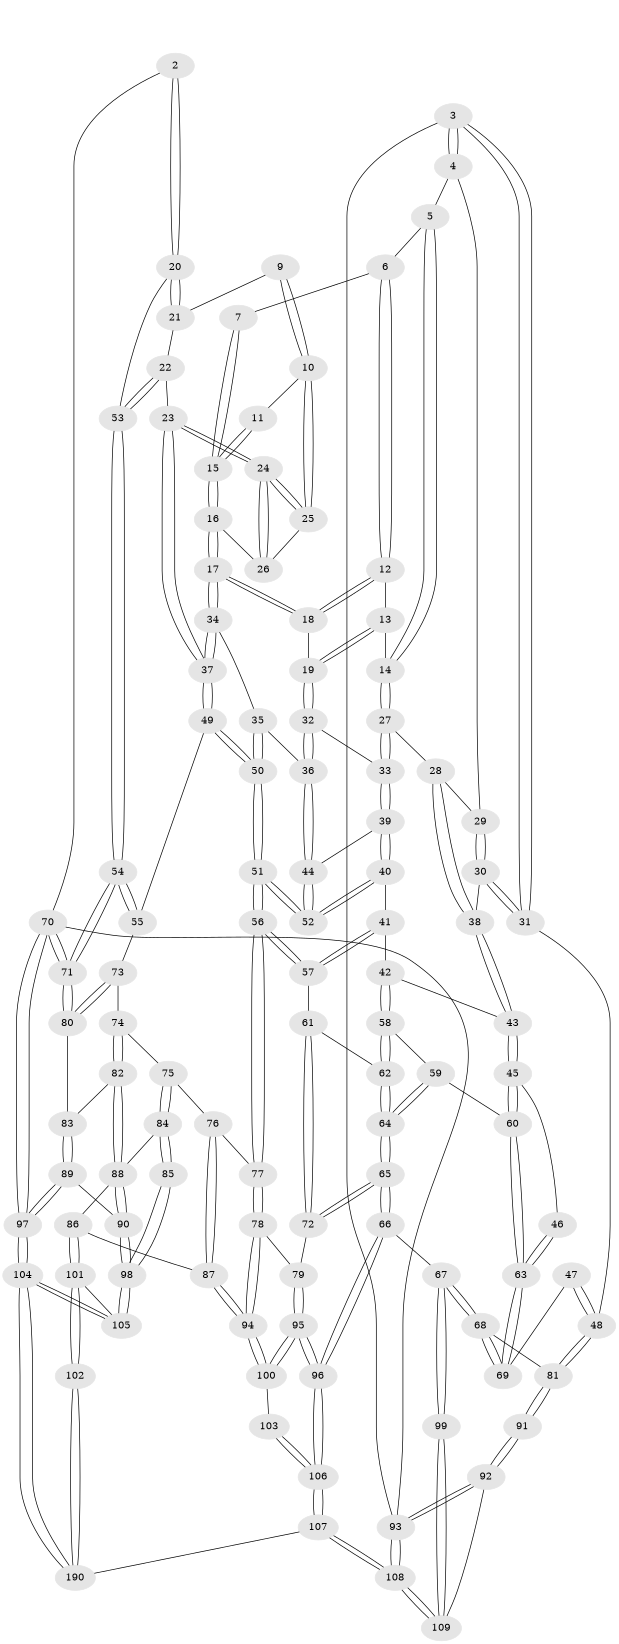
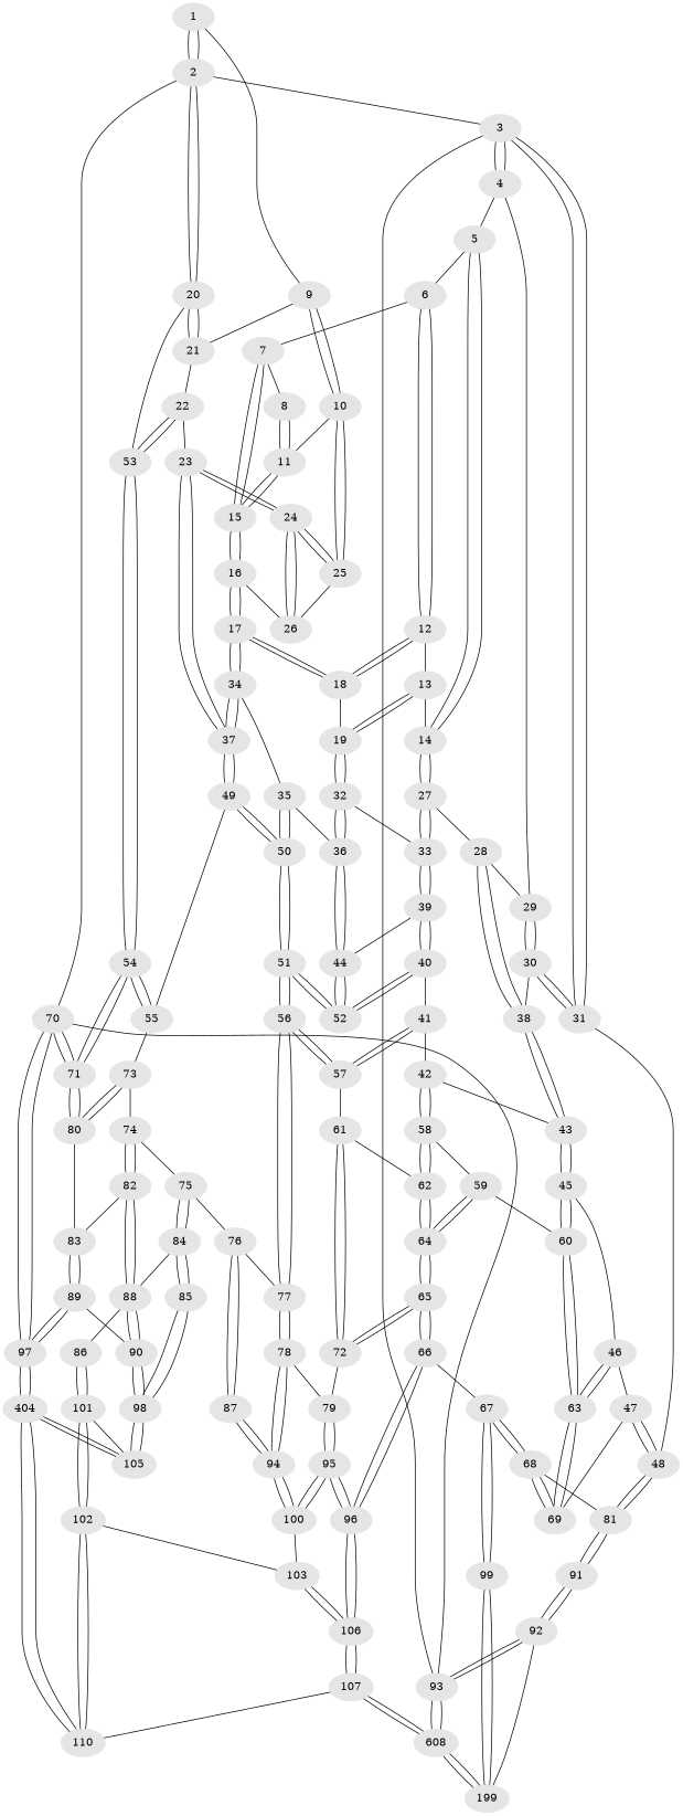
  graph {
    node [color=gray90 style=filled]
+   1
    2
    9
    3
    20
    70
    10
    21
    4
    31
    93
    53
    71
    97
    5
    29
    48
-   108
+   108 [label=608]
    6
    14
    30
    7
    12
    27
+   8
    15
    13
    18
    11
    16
    25
    22
    26
    19
    32
    28
    33
    17
    34
    37
    35
    36
    54
    23
    24
    49
    38
    39
    43
    81
    44
    40
    50
    51
    52
    55
    45
    41
    42
    57
    58
    61
    59
    62
    46
    60
    47
    63
    69
    91
    73
    56
    77
    80
    74
    78
    72
    64
    65
    79
    66
    67
    96
    68
    99
    106
-   109
-   104
+   109 [label=199]
+   104 [label=404]
    83
    95
    75
    82
    76
    84
    88
    87
    85
    94
    100
    89
    92
    86
    90
    98
    101
    105
    102
    103
    107
-   110 [label=190]
+   110
+   1 -- 2
+   1 -- 2
+   1 -- 9
+   2 -- 3
    2 -- 20
    2 -- 20
    2 -- 70
    9 -- 10
    9 -- 10
    9 -- 21
    3 -- 4
    3 -- 4
    3 -- 31
    3 -- 31
    3 -- 93
    20 -- 21
    20 -- 21
    20 -- 53
    70 -- 93
    70 -- 71
    70 -- 71
    70 -- 97
    70 -- 97
    10 -- 11
    10 -- 25
    10 -- 25
    21 -- 22
    4 -- 5
    4 -- 29
    31 -- 48
    93 -- 108
    93 -- 108
    53 -- 54
    53 -- 54
    71 -- 80
    71 -- 80
    97 -- 104
    97 -- 104
    5 -- 6
    5 -- 14
    5 -- 14
    29 -- 30
    29 -- 30
    48 -- 81
    48 -- 81
    108 -- 109
    108 -- 109
    6 -- 7
    6 -- 12
    6 -- 12
    14 -- 27
    14 -- 27
    30 -- 31
    30 -- 31
    30 -- 38
+   7 -- 8
    7 -- 15
    7 -- 15
    12 -- 13
    12 -- 18
    12 -- 18
    27 -- 28
    27 -- 33
    27 -- 33
+   8 -- 11
+   8 -- 11
    15 -- 16
    15 -- 16
    13 -- 14
    13 -- 19
    13 -- 19
    18 -- 19
    11 -- 15
    11 -- 15
    16 -- 26
    16 -- 17
    16 -- 17
    25 -- 26
    22 -- 53
    22 -- 53
    22 -- 23
    19 -- 32
    19 -- 32
    32 -- 33
    32 -- 36
    32 -- 36
    28 -- 29
    28 -- 38
    28 -- 38
    33 -- 39
    33 -- 39
    17 -- 18
    17 -- 18
    17 -- 34
    17 -- 34
    34 -- 37
    34 -- 37
    34 -- 35
    37 -- 49
    37 -- 49
    35 -- 36
    35 -- 50
    35 -- 50
    36 -- 44
    36 -- 44
    54 -- 71
    54 -- 71
    54 -- 55
    54 -- 55
    23 -- 37
    23 -- 37
    23 -- 24
    23 -- 24
    24 -- 25
    24 -- 25
    24 -- 26
    24 -- 26
    49 -- 50
    49 -- 50
    49 -- 55
    38 -- 43
    38 -- 43
    39 -- 44
    39 -- 40
    39 -- 40
    43 -- 45
    43 -- 45
    81 -- 91
    81 -- 91
    44 -- 52
    44 -- 52
    40 -- 52
    40 -- 52
    40 -- 41
    50 -- 51
    50 -- 51
    51 -- 52
    51 -- 52
    51 -- 56
    51 -- 56
    55 -- 73
    45 -- 46
    45 -- 60
    45 -- 60
    41 -- 42
    41 -- 57
    41 -- 57
    42 -- 43
    42 -- 58
    42 -- 58
    57 -- 61
    58 -- 59
    58 -- 62
    58 -- 62
    61 -- 62
    61 -- 72
    61 -- 72
    59 -- 60
    59 -- 64
    59 -- 64
    62 -- 64
    62 -- 64
+   46 -- 47
    46 -- 63
    46 -- 63
    60 -- 63
    60 -- 63
    47 -- 48
    47 -- 48
    47 -- 69
    63 -- 69
    63 -- 69
    91 -- 92
    91 -- 92
    73 -- 80
    73 -- 80
    73 -- 74
    56 -- 57
    56 -- 57
    56 -- 77
    56 -- 77
    77 -- 78
    77 -- 78
    80 -- 83
    74 -- 75
    74 -- 82
    74 -- 82
    78 -- 79
    78 -- 94
    78 -- 94
    72 -- 79
    64 -- 65
    64 -- 65
    65 -- 72
    65 -- 72
    65 -- 66
    65 -- 66
    79 -- 95
    79 -- 95
    66 -- 67
    66 -- 96
    66 -- 96
    67 -- 68
    67 -- 68
    67 -- 99
    67 -- 99
    96 -- 106
    96 -- 106
    68 -- 81
    68 -- 69
    68 -- 69
    99 -- 109
    99 -- 109
    106 -- 107
    106 -- 107
    104 -- 105
    104 -- 105
    104 -- 110
    104 -- 110
    83 -- 89
    83 -- 89
    95 -- 96
    95 -- 96
    95 -- 100
    95 -- 100
    75 -- 76
    75 -- 84
    75 -- 84
    82 -- 83
    82 -- 88
    82 -- 88
    76 -- 77
    76 -- 87
    76 -- 87
    84 -- 88
    84 -- 85
    84 -- 85
    88 -- 86
    88 -- 90
    88 -- 90
    87 -- 94
    87 -- 94
    85 -- 98
    85 -- 98
    94 -- 100
    94 -- 100
    100 -- 103
    89 -- 97
    89 -- 97
    89 -- 90
    92 -- 93
    92 -- 93
    92 -- 109
-   86 -- 87
    86 -- 101
    86 -- 101
    90 -- 98
    90 -- 98
    98 -- 105
    98 -- 105
    101 -- 105
    101 -- 102
    101 -- 102
+   102 -- 103
    102 -- 110
    102 -- 110
    103 -- 106
    103 -- 106
    107 -- 108
    107 -- 108
    107 -- 110
  }
